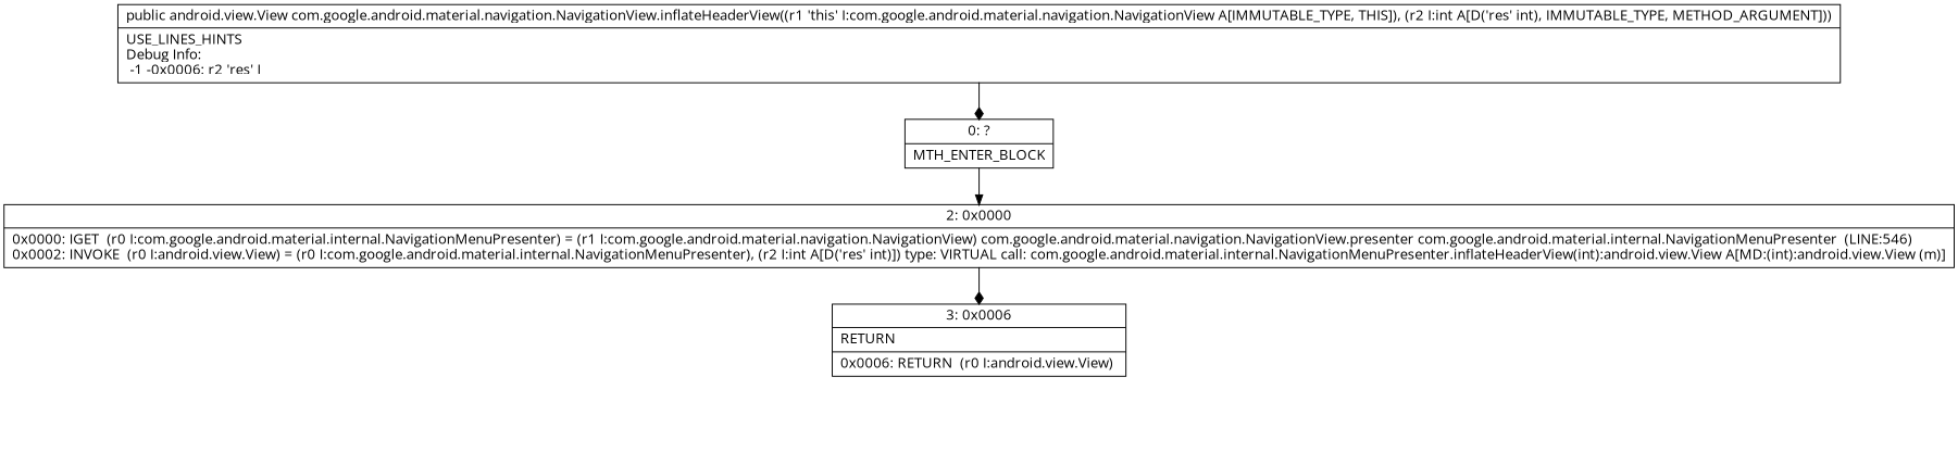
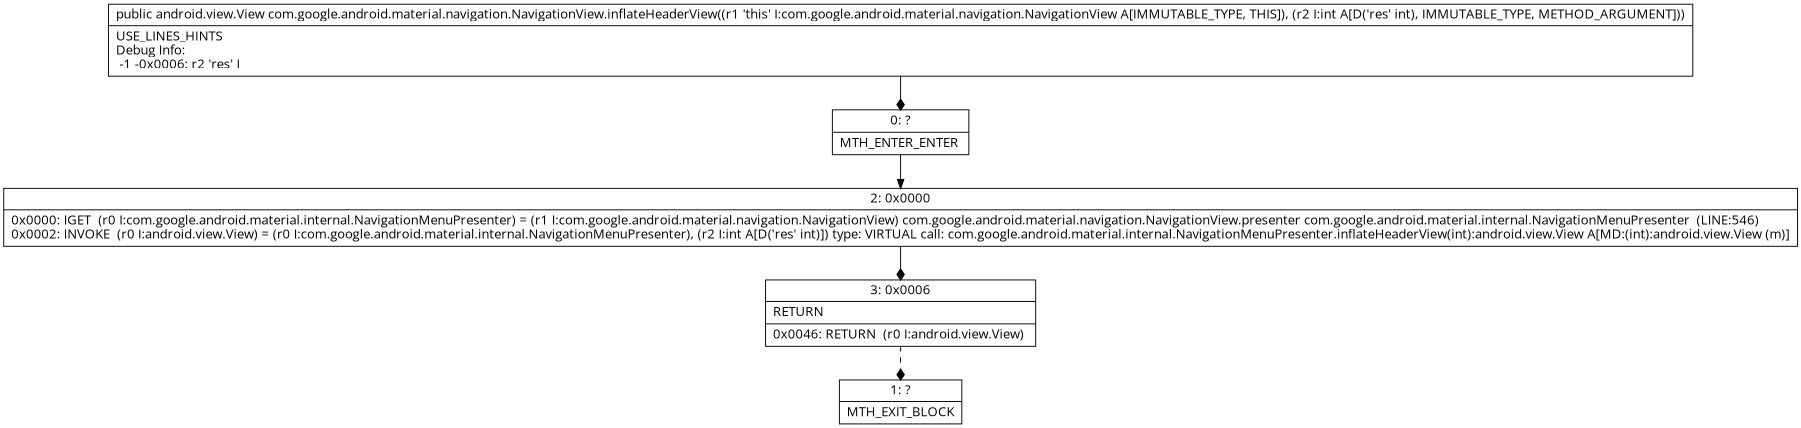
  digraph {
    fontname="Open Sans"
    node [fontname="Open Sans" shape=record]
    edge [arrowhead=diamond fontname="Open Sans" style=solid]
-   n1 [label="{0\:\ ?|MTH_ENTER_BLOCK\l}"]
+   n1 [label="{0\:\ ?|MTH_ENTER_ENTER\l}"]
    n2 [label="{2\:\ 0x0000|0x0000: IGET  (r0 I:com.google.android.material.internal.NavigationMenuPresenter) = (r1 I:com.google.android.material.navigation.NavigationView) com.google.android.material.navigation.NavigationView.presenter com.google.android.material.internal.NavigationMenuPresenter  (LINE:546)\l0x0002: INVOKE  (r0 I:android.view.View) = (r0 I:com.google.android.material.internal.NavigationMenuPresenter), (r2 I:int A[D('res' int)]) type: VIRTUAL call: com.google.android.material.internal.NavigationMenuPresenter.inflateHeaderView(int):android.view.View A[MD:(int):android.view.View (m)]\l}"]
-   n3 [label="{3\:\ 0x0006|RETURN\l|0x0006: RETURN  (r0 I:android.view.View) \l}"]
+   n3 [label="{3\:\ 0x0006|RETURN\l|0x0046: RETURN  (r0 I:android.view.View) \l}"]
+   n4 [label="{1\:\ ?|MTH_EXIT_BLOCK\l}"]
    n5 [label="{public android.view.View com.google.android.material.navigation.NavigationView.inflateHeaderView((r1 'this' I:com.google.android.material.navigation.NavigationView A[IMMUTABLE_TYPE, THIS]), (r2 I:int A[D('res' int), IMMUTABLE_TYPE, METHOD_ARGUMENT]))  | USE_LINES_HINTS\lDebug Info:\l  \-1 \-0x0006: r2 'res' I\l}"]
    n1 -> n2 [arrowhead=normal]
    n2 -> n3
+   n3 -> n4 [style=dashed]
    n5 -> n1
  }
